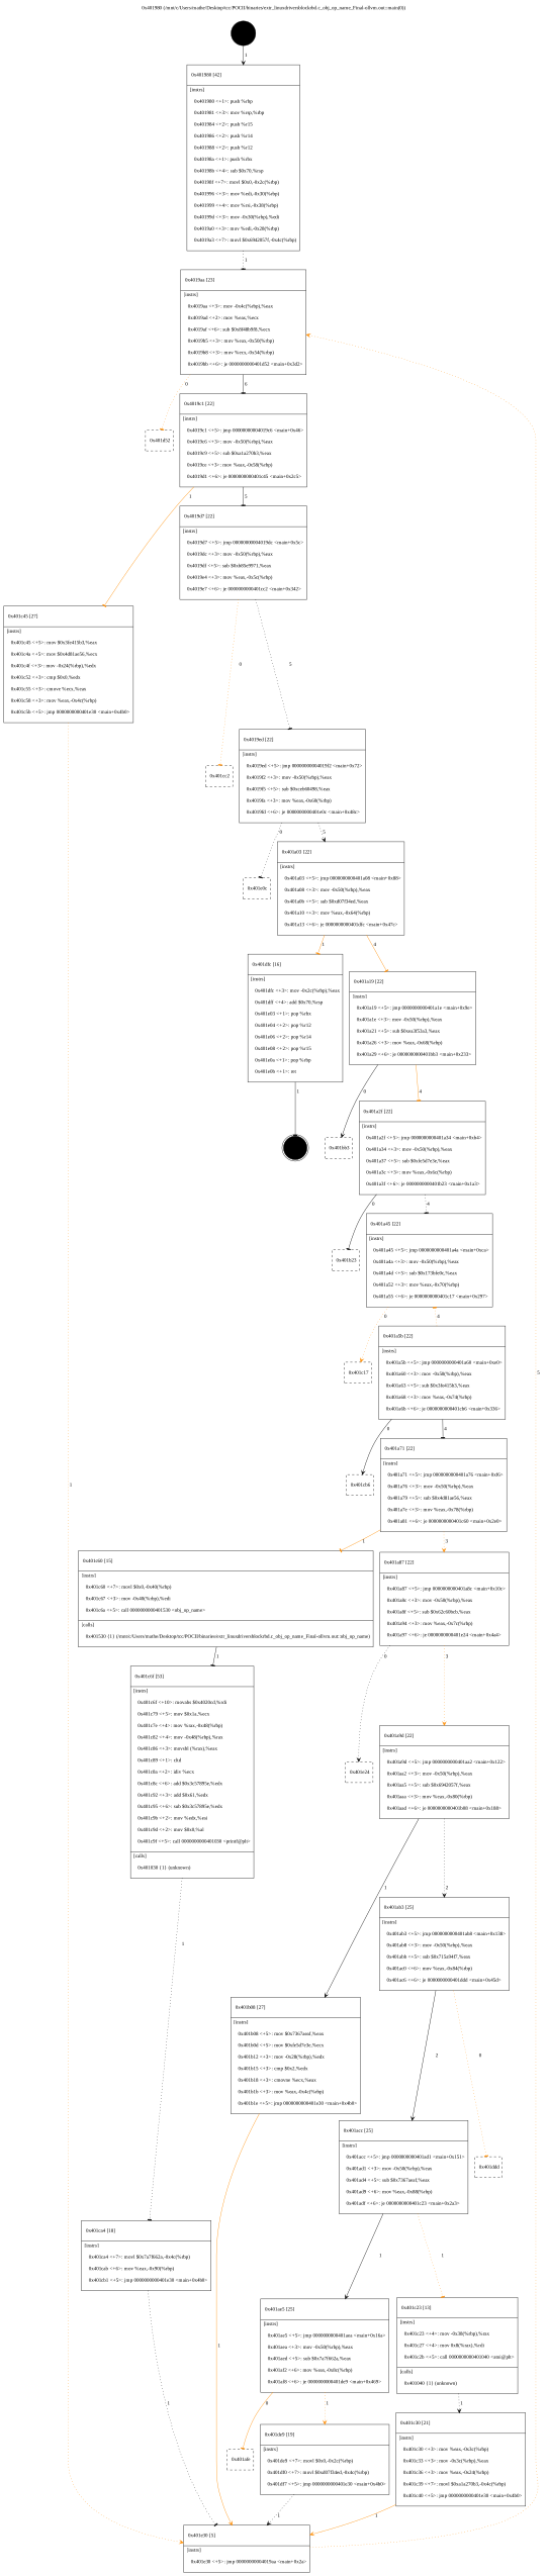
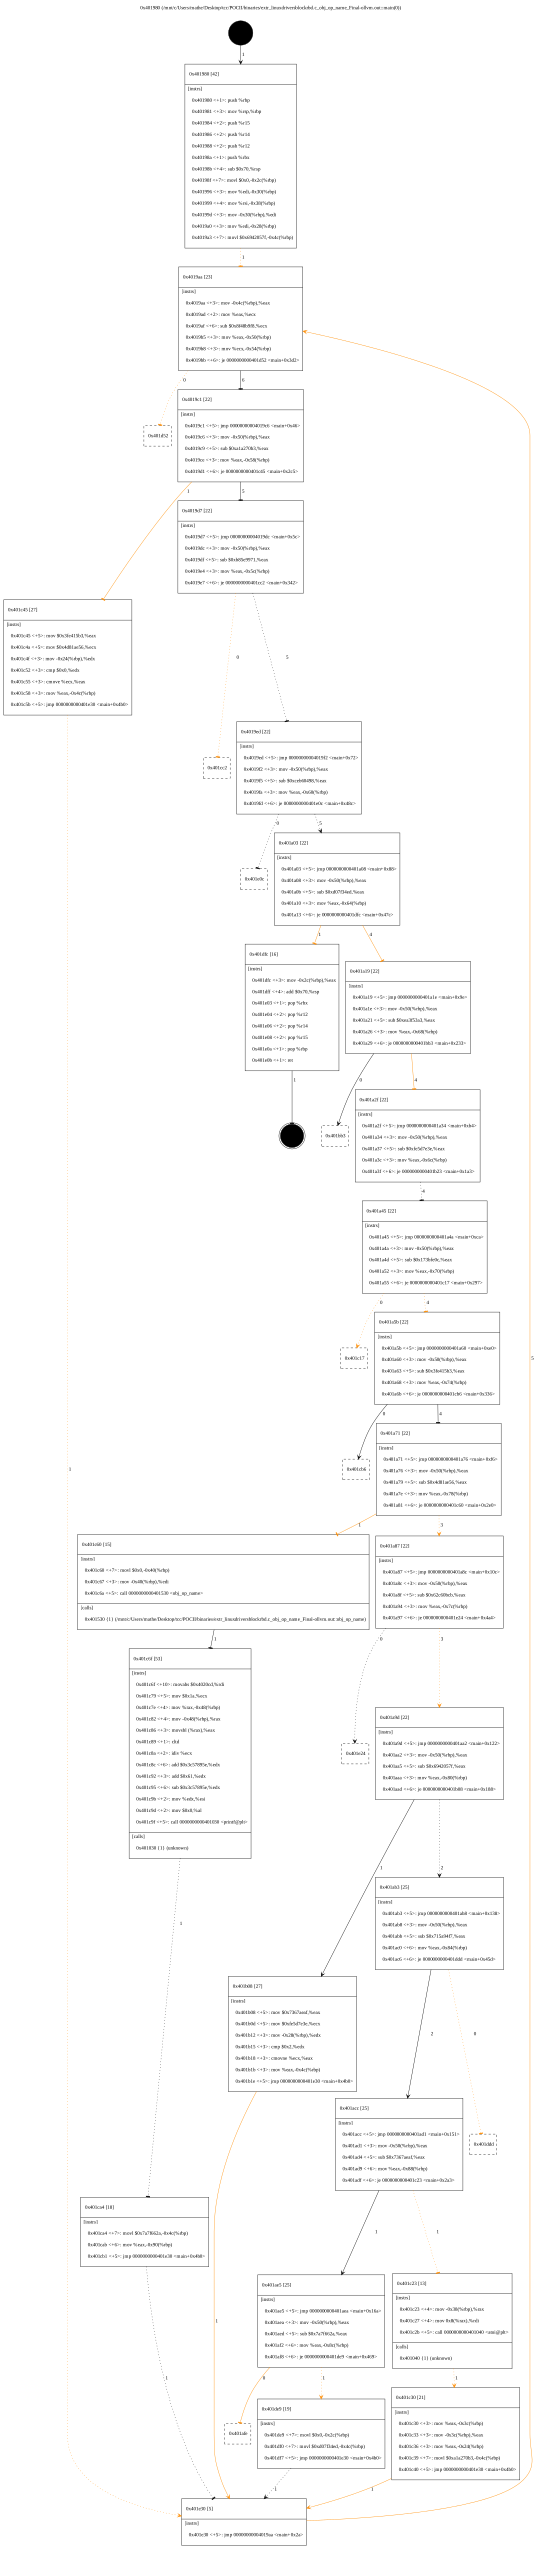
  digraph {
    fontname="Liberation Serif"
    label="0x401980 (/mnt/c/Users/mathe/Desktop/tcc/POCII/binaries/extr_linuxdriversblockrbd.c_obj_op_name_Final-ollvm.out::main(0))"
    labelloc=t
    node [fontname="Liberation Serif" shape=record]
    edge [arrowhead=tee color=black fontname="Liberation Serif" style=solid]
    Entry [fillcolor=black height=0.3 shape=circle style=filled width=0.3]
    n2 [label="{\n     0x401980 [42]\l\n     | [instrs]\l\n     &nbsp;&nbsp;0x401980 \<+1\>: push %rbp\l\n     &nbsp;&nbsp;0x401981 \<+3\>: mov %rsp,%rbp\l\n     &nbsp;&nbsp;0x401984 \<+2\>: push %r15\l\n     &nbsp;&nbsp;0x401986 \<+2\>: push %r14\l\n     &nbsp;&nbsp;0x401988 \<+2\>: push %r12\l\n     &nbsp;&nbsp;0x40198a \<+1\>: push %rbx\l\n     &nbsp;&nbsp;0x40198b \<+4\>: sub $0x70,%rsp\l\n     &nbsp;&nbsp;0x40198f \<+7\>: movl $0x0,-0x2c(%rbp)\l\n     &nbsp;&nbsp;0x401996 \<+3\>: mov %edi,-0x30(%rbp)\l\n     &nbsp;&nbsp;0x401999 \<+4\>: mov %rsi,-0x38(%rbp)\l\n     &nbsp;&nbsp;0x40199d \<+3\>: mov -0x30(%rbp),%edi\l\n     &nbsp;&nbsp;0x4019a0 \<+3\>: mov %edi,-0x28(%rbp)\l\n     &nbsp;&nbsp;0x4019a3 \<+7\>: movl $0x6942057f,-0x4c(%rbp)\l\n  }"]
    n3 [label="{\n     0x4019aa [23]\l\n     | [instrs]\l\n     &nbsp;&nbsp;0x4019aa \<+3\>: mov -0x4c(%rbp),%eax\l\n     &nbsp;&nbsp;0x4019ad \<+2\>: mov %eax,%ecx\l\n     &nbsp;&nbsp;0x4019af \<+6\>: sub $0x8f48b9f8,%ecx\l\n     &nbsp;&nbsp;0x4019b5 \<+3\>: mov %eax,-0x50(%rbp)\l\n     &nbsp;&nbsp;0x4019b8 \<+3\>: mov %ecx,-0x54(%rbp)\l\n     &nbsp;&nbsp;0x4019bb \<+6\>: je 0000000000401d52 \<main+0x3d2\>\l\n  }"]
    n4 [label="{\n     0x401d52\l\n  }" style=dashed]
    n5 [label="{\n     0x4019c1 [22]\l\n     | [instrs]\l\n     &nbsp;&nbsp;0x4019c1 \<+5\>: jmp 00000000004019c6 \<main+0x46\>\l\n     &nbsp;&nbsp;0x4019c6 \<+3\>: mov -0x50(%rbp),%eax\l\n     &nbsp;&nbsp;0x4019c9 \<+5\>: sub $0xa1a270b3,%eax\l\n     &nbsp;&nbsp;0x4019ce \<+3\>: mov %eax,-0x58(%rbp)\l\n     &nbsp;&nbsp;0x4019d1 \<+6\>: je 0000000000401c45 \<main+0x2c5\>\l\n  }"]
    n6 [label="{\n     0x401c45 [27]\l\n     | [instrs]\l\n     &nbsp;&nbsp;0x401c45 \<+5\>: mov $0x3fe415b3,%eax\l\n     &nbsp;&nbsp;0x401c4a \<+5\>: mov $0x4d81ae56,%ecx\l\n     &nbsp;&nbsp;0x401c4f \<+3\>: mov -0x24(%rbp),%edx\l\n     &nbsp;&nbsp;0x401c52 \<+3\>: cmp $0x0,%edx\l\n     &nbsp;&nbsp;0x401c55 \<+3\>: cmove %ecx,%eax\l\n     &nbsp;&nbsp;0x401c58 \<+3\>: mov %eax,-0x4c(%rbp)\l\n     &nbsp;&nbsp;0x401c5b \<+5\>: jmp 0000000000401e30 \<main+0x4b0\>\l\n  }"]
    n7 [label="{\n     0x4019d7 [22]\l\n     | [instrs]\l\n     &nbsp;&nbsp;0x4019d7 \<+5\>: jmp 00000000004019dc \<main+0x5c\>\l\n     &nbsp;&nbsp;0x4019dc \<+3\>: mov -0x50(%rbp),%eax\l\n     &nbsp;&nbsp;0x4019df \<+5\>: sub $0xb85e9971,%eax\l\n     &nbsp;&nbsp;0x4019e4 \<+3\>: mov %eax,-0x5c(%rbp)\l\n     &nbsp;&nbsp;0x4019e7 \<+6\>: je 0000000000401cc2 \<main+0x342\>\l\n  }"]
    n8 [label="{\n     0x401e30 [5]\l\n     | [instrs]\l\n     &nbsp;&nbsp;0x401e30 \<+5\>: jmp 00000000004019aa \<main+0x2a\>\l\n  }"]
    n9 [label="{\n     0x401cc2\l\n  }" style=dashed]
    n10 [label="{\n     0x4019ed [22]\l\n     | [instrs]\l\n     &nbsp;&nbsp;0x4019ed \<+5\>: jmp 00000000004019f2 \<main+0x72\>\l\n     &nbsp;&nbsp;0x4019f2 \<+3\>: mov -0x50(%rbp),%eax\l\n     &nbsp;&nbsp;0x4019f5 \<+5\>: sub $0xceb60498,%eax\l\n     &nbsp;&nbsp;0x4019fa \<+3\>: mov %eax,-0x60(%rbp)\l\n     &nbsp;&nbsp;0x4019fd \<+6\>: je 0000000000401e0c \<main+0x48c\>\l\n  }"]
    Exit [fillcolor=black height=0.3 peripheries=2 shape=circle style=filled width=0.3]
    n12 [label="{\n     0x401e0c\l\n  }" style=dashed]
    n13 [label="{\n     0x401a03 [22]\l\n     | [instrs]\l\n     &nbsp;&nbsp;0x401a03 \<+5\>: jmp 0000000000401a08 \<main+0x88\>\l\n     &nbsp;&nbsp;0x401a08 \<+3\>: mov -0x50(%rbp),%eax\l\n     &nbsp;&nbsp;0x401a0b \<+5\>: sub $0xd07f34ed,%eax\l\n     &nbsp;&nbsp;0x401a10 \<+3\>: mov %eax,-0x64(%rbp)\l\n     &nbsp;&nbsp;0x401a13 \<+6\>: je 0000000000401dfc \<main+0x47c\>\l\n  }"]
    n14 [label="{\n     0x401afe\l\n  }" style=dashed]
    n15 [label="{\n     0x401dfc [16]\l\n     | [instrs]\l\n     &nbsp;&nbsp;0x401dfc \<+3\>: mov -0x2c(%rbp),%eax\l\n     &nbsp;&nbsp;0x401dff \<+4\>: add $0x70,%rsp\l\n     &nbsp;&nbsp;0x401e03 \<+1\>: pop %rbx\l\n     &nbsp;&nbsp;0x401e04 \<+2\>: pop %r12\l\n     &nbsp;&nbsp;0x401e06 \<+2\>: pop %r14\l\n     &nbsp;&nbsp;0x401e08 \<+2\>: pop %r15\l\n     &nbsp;&nbsp;0x401e0a \<+1\>: pop %rbp\l\n     &nbsp;&nbsp;0x401e0b \<+1\>: ret\l\n  }"]
    n16 [label="{\n     0x401a19 [22]\l\n     | [instrs]\l\n     &nbsp;&nbsp;0x401a19 \<+5\>: jmp 0000000000401a1e \<main+0x9e\>\l\n     &nbsp;&nbsp;0x401a1e \<+3\>: mov -0x50(%rbp),%eax\l\n     &nbsp;&nbsp;0x401a21 \<+5\>: sub $0xea3f53a3,%eax\l\n     &nbsp;&nbsp;0x401a26 \<+3\>: mov %eax,-0x68(%rbp)\l\n     &nbsp;&nbsp;0x401a29 \<+6\>: je 0000000000401bb3 \<main+0x233\>\l\n  }"]
    n17 [label="{\n     0x401de9 [19]\l\n     | [instrs]\l\n     &nbsp;&nbsp;0x401de9 \<+7\>: movl $0x0,-0x2c(%rbp)\l\n     &nbsp;&nbsp;0x401df0 \<+7\>: movl $0xd07f34ed,-0x4c(%rbp)\l\n     &nbsp;&nbsp;0x401df7 \<+5\>: jmp 0000000000401e30 \<main+0x4b0\>\l\n  }"]
    n18 [label="{\n     0x401bb3\l\n  }" style=dashed]
    n19 [label="{\n     0x401a2f [22]\l\n     | [instrs]\l\n     &nbsp;&nbsp;0x401a2f \<+5\>: jmp 0000000000401a34 \<main+0xb4\>\l\n     &nbsp;&nbsp;0x401a34 \<+3\>: mov -0x50(%rbp),%eax\l\n     &nbsp;&nbsp;0x401a37 \<+5\>: sub $0xfe5d7e3e,%eax\l\n     &nbsp;&nbsp;0x401a3c \<+3\>: mov %eax,-0x6c(%rbp)\l\n     &nbsp;&nbsp;0x401a3f \<+6\>: je 0000000000401b23 \<main+0x1a3\>\l\n  }"]
    n20 [label="{\n     0x401ca4 [18]\l\n     | [instrs]\l\n     &nbsp;&nbsp;0x401ca4 \<+7\>: movl $0x7a7f662a,-0x4c(%rbp)\l\n     &nbsp;&nbsp;0x401cab \<+6\>: mov %eax,-0x90(%rbp)\l\n     &nbsp;&nbsp;0x401cb1 \<+5\>: jmp 0000000000401e30 \<main+0x4b0\>\l\n  }"]
-   n21 [label="{\n     0x401b23\l\n  }" style=dashed]
    n22 [label="{\n     0x401a45 [22]\l\n     | [instrs]\l\n     &nbsp;&nbsp;0x401a45 \<+5\>: jmp 0000000000401a4a \<main+0xca\>\l\n     &nbsp;&nbsp;0x401a4a \<+3\>: mov -0x50(%rbp),%eax\l\n     &nbsp;&nbsp;0x401a4d \<+5\>: sub $0x173bfe0c,%eax\l\n     &nbsp;&nbsp;0x401a52 \<+3\>: mov %eax,-0x70(%rbp)\l\n     &nbsp;&nbsp;0x401a55 \<+6\>: je 0000000000401c17 \<main+0x297\>\l\n  }"]
    n23 [label="{\n     0x401c6f [53]\l\n     | [instrs]\l\n     &nbsp;&nbsp;0x401c6f \<+10\>: movabs $0x4020cd,%rdi\l\n     &nbsp;&nbsp;0x401c79 \<+5\>: mov $0x1a,%ecx\l\n     &nbsp;&nbsp;0x401c7e \<+4\>: mov %rax,-0x48(%rbp)\l\n     &nbsp;&nbsp;0x401c82 \<+4\>: mov -0x48(%rbp),%rax\l\n     &nbsp;&nbsp;0x401c86 \<+3\>: movsbl (%rax),%eax\l\n     &nbsp;&nbsp;0x401c89 \<+1\>: cltd\l\n     &nbsp;&nbsp;0x401c8a \<+2\>: idiv %ecx\l\n     &nbsp;&nbsp;0x401c8c \<+6\>: add $0x3c57895e,%edx\l\n     &nbsp;&nbsp;0x401c92 \<+3\>: add $0x61,%edx\l\n     &nbsp;&nbsp;0x401c95 \<+6\>: sub $0x3c57895e,%edx\l\n     &nbsp;&nbsp;0x401c9b \<+2\>: mov %edx,%esi\l\n     &nbsp;&nbsp;0x401c9d \<+2\>: mov $0x0,%al\l\n     &nbsp;&nbsp;0x401c9f \<+5\>: call 0000000000401030 \<printf@plt\>\l\n     | [calls]\l\n     &nbsp;&nbsp;0x401030 \{1\} (unknown)\l\n  }"]
    n24 [label="{\n     0x401c17\l\n  }" style=dashed]
    n25 [label="{\n     0x401a5b [22]\l\n     | [instrs]\l\n     &nbsp;&nbsp;0x401a5b \<+5\>: jmp 0000000000401a60 \<main+0xe0\>\l\n     &nbsp;&nbsp;0x401a60 \<+3\>: mov -0x50(%rbp),%eax\l\n     &nbsp;&nbsp;0x401a63 \<+5\>: sub $0x3fe415b3,%eax\l\n     &nbsp;&nbsp;0x401a68 \<+3\>: mov %eax,-0x74(%rbp)\l\n     &nbsp;&nbsp;0x401a6b \<+6\>: je 0000000000401cb6 \<main+0x336\>\l\n  }"]
    n26 [label="{\n     0x401c30 [21]\l\n     | [instrs]\l\n     &nbsp;&nbsp;0x401c30 \<+3\>: mov %eax,-0x3c(%rbp)\l\n     &nbsp;&nbsp;0x401c33 \<+3\>: mov -0x3c(%rbp),%eax\l\n     &nbsp;&nbsp;0x401c36 \<+3\>: mov %eax,-0x24(%rbp)\l\n     &nbsp;&nbsp;0x401c39 \<+7\>: movl $0xa1a270b3,-0x4c(%rbp)\l\n     &nbsp;&nbsp;0x401c40 \<+5\>: jmp 0000000000401e30 \<main+0x4b0\>\l\n  }"]
    n27 [label="{\n     0x401cb6\l\n  }" style=dashed]
    n28 [label="{\n     0x401a71 [22]\l\n     | [instrs]\l\n     &nbsp;&nbsp;0x401a71 \<+5\>: jmp 0000000000401a76 \<main+0xf6\>\l\n     &nbsp;&nbsp;0x401a76 \<+3\>: mov -0x50(%rbp),%eax\l\n     &nbsp;&nbsp;0x401a79 \<+5\>: sub $0x4d81ae56,%eax\l\n     &nbsp;&nbsp;0x401a7e \<+3\>: mov %eax,-0x78(%rbp)\l\n     &nbsp;&nbsp;0x401a81 \<+6\>: je 0000000000401c60 \<main+0x2e0\>\l\n  }"]
    n29 [label="{\n     0x401ae5 [25]\l\n     | [instrs]\l\n     &nbsp;&nbsp;0x401ae5 \<+5\>: jmp 0000000000401aea \<main+0x16a\>\l\n     &nbsp;&nbsp;0x401aea \<+3\>: mov -0x50(%rbp),%eax\l\n     &nbsp;&nbsp;0x401aed \<+5\>: sub $0x7a7f662a,%eax\l\n     &nbsp;&nbsp;0x401af2 \<+6\>: mov %eax,-0x8c(%rbp)\l\n     &nbsp;&nbsp;0x401af8 \<+6\>: je 0000000000401de9 \<main+0x469\>\l\n  }"]
    n30 [label="{\n     0x401c60 [15]\l\n     | [instrs]\l\n     &nbsp;&nbsp;0x401c60 \<+7\>: movl $0x0,-0x40(%rbp)\l\n     &nbsp;&nbsp;0x401c67 \<+3\>: mov -0x40(%rbp),%edi\l\n     &nbsp;&nbsp;0x401c6a \<+5\>: call 0000000000401530 \<obj_op_name\>\l\n     | [calls]\l\n     &nbsp;&nbsp;0x401530 \{1\} (/mnt/c/Users/mathe/Desktop/tcc/POCII/binaries/extr_linuxdriversblockrbd.c_obj_op_name_Final-ollvm.out::obj_op_name)\l\n  }"]
    n31 [label="{\n     0x401a87 [22]\l\n     | [instrs]\l\n     &nbsp;&nbsp;0x401a87 \<+5\>: jmp 0000000000401a8c \<main+0x10c\>\l\n     &nbsp;&nbsp;0x401a8c \<+3\>: mov -0x50(%rbp),%eax\l\n     &nbsp;&nbsp;0x401a8f \<+5\>: sub $0x62c60bcb,%eax\l\n     &nbsp;&nbsp;0x401a94 \<+3\>: mov %eax,-0x7c(%rbp)\l\n     &nbsp;&nbsp;0x401a97 \<+6\>: je 0000000000401e24 \<main+0x4a4\>\l\n  }"]
    n32 [label="{\n     0x401c23 [13]\l\n     | [instrs]\l\n     &nbsp;&nbsp;0x401c23 \<+4\>: mov -0x38(%rbp),%rax\l\n     &nbsp;&nbsp;0x401c27 \<+4\>: mov 0x8(%rax),%rdi\l\n     &nbsp;&nbsp;0x401c2b \<+5\>: call 0000000000401040 \<atoi@plt\>\l\n     | [calls]\l\n     &nbsp;&nbsp;0x401040 \{1\} (unknown)\l\n  }"]
    n33 [label="{\n     0x401e24\l\n  }" style=dashed]
    n34 [label="{\n     0x401a9d [22]\l\n     | [instrs]\l\n     &nbsp;&nbsp;0x401a9d \<+5\>: jmp 0000000000401aa2 \<main+0x122\>\l\n     &nbsp;&nbsp;0x401aa2 \<+3\>: mov -0x50(%rbp),%eax\l\n     &nbsp;&nbsp;0x401aa5 \<+5\>: sub $0x6942057f,%eax\l\n     &nbsp;&nbsp;0x401aaa \<+3\>: mov %eax,-0x80(%rbp)\l\n     &nbsp;&nbsp;0x401aad \<+6\>: je 0000000000401b08 \<main+0x188\>\l\n  }"]
    n35 [label="{\n     0x401acc [25]\l\n     | [instrs]\l\n     &nbsp;&nbsp;0x401acc \<+5\>: jmp 0000000000401ad1 \<main+0x151\>\l\n     &nbsp;&nbsp;0x401ad1 \<+3\>: mov -0x50(%rbp),%eax\l\n     &nbsp;&nbsp;0x401ad4 \<+5\>: sub $0x7367aeaf,%eax\l\n     &nbsp;&nbsp;0x401ad9 \<+6\>: mov %eax,-0x88(%rbp)\l\n     &nbsp;&nbsp;0x401adf \<+6\>: je 0000000000401c23 \<main+0x2a3\>\l\n  }"]
    n36 [label="{\n     0x401b08 [27]\l\n     | [instrs]\l\n     &nbsp;&nbsp;0x401b08 \<+5\>: mov $0x7367aeaf,%eax\l\n     &nbsp;&nbsp;0x401b0d \<+5\>: mov $0xfe5d7e3e,%ecx\l\n     &nbsp;&nbsp;0x401b12 \<+3\>: mov -0x28(%rbp),%edx\l\n     &nbsp;&nbsp;0x401b15 \<+3\>: cmp $0x2,%edx\l\n     &nbsp;&nbsp;0x401b18 \<+3\>: cmovne %ecx,%eax\l\n     &nbsp;&nbsp;0x401b1b \<+3\>: mov %eax,-0x4c(%rbp)\l\n     &nbsp;&nbsp;0x401b1e \<+5\>: jmp 0000000000401e30 \<main+0x4b0\>\l\n  }"]
    n37 [label="{\n     0x401ab3 [25]\l\n     | [instrs]\l\n     &nbsp;&nbsp;0x401ab3 \<+5\>: jmp 0000000000401ab8 \<main+0x138\>\l\n     &nbsp;&nbsp;0x401ab8 \<+3\>: mov -0x50(%rbp),%eax\l\n     &nbsp;&nbsp;0x401abb \<+5\>: sub $0x715a94f7,%eax\l\n     &nbsp;&nbsp;0x401ac0 \<+6\>: mov %eax,-0x84(%rbp)\l\n     &nbsp;&nbsp;0x401ac6 \<+6\>: je 0000000000401ddd \<main+0x45d\>\l\n  }"]
    n38 [label="{\n     0x401ddd\l\n  }" style=dashed]
    Entry -> n2 [arrowhead=vee label=" 1"]
-   n2 -> n3 [label=" 1" style=dotted]
+   n2 -> n3 [color=darkorange label=" 1" style=dotted]
    n3 -> n4 [color=darkorange label=" 0" style=dotted]
    n3 -> n5 [label=" 6"]
    n5 -> n6 [color=darkorange label=" 1"]
    n5 -> n7 [label=" 5"]
    n6 -> n8 [arrowhead=vee color=darkorange label=" 1" style=dotted]
    n7 -> n9 [color=darkorange label=" 0" style=dotted]
    n7 -> n10 [label=" 5" style=dotted]
-   n8 -> n3 [arrowhead=vee color=darkorange label=" 5" style=dotted]
+   n8 -> n3 [arrowhead=vee color=darkorange label=" 5"]
    n10 -> n12 [label=" 0" style=dotted]
    n10 -> n13 [arrowhead=vee label=" 5" style=dotted]
    n13 -> n15 [color=darkorange label=" 1"]
    n13 -> n16 [color=darkorange label=" 4"]
    n15 -> Exit [label=" 1"]
    n16 -> n18 [arrowhead=vee label=" 0"]
    n16 -> n19 [color=darkorange label=" 4"]
    n17 -> n8 [arrowhead=vee label=" 1" style=dotted]
-   n19 -> n21 [label=" 0"]
    n19 -> n22 [label=" 4" style=dotted]
    n20 -> n8 [label=" 1" style=dotted]
    n22 -> n24 [arrowhead=vee color=darkorange label=" 0" style=dotted]
-   n25 -> n22 [color=darkorange label=" 4" style=dotted]
+   n22 -> n25 [color=darkorange label=" 4" style=dotted]
    n23 -> n20 [label=" 1" style=dotted]
    n25 -> n27 [arrowhead=vee label=" 0"]
    n25 -> n28 [label=" 4"]
    n26 -> n8 [arrowhead=vee color=darkorange label=" 1"]
    n28 -> n30 [color=darkorange label=" 1"]
    n28 -> n31 [arrowhead=vee color=darkorange label=" 3" style=dotted]
    n29 -> n14 [color=darkorange label=" 0"]
    n29 -> n17 [arrowhead=vee color=darkorange label=" 1" style=dotted]
    n30 -> n23 [label=" 1"]
    n31 -> n33 [arrowhead=vee label=" 0" style=dotted]
    n31 -> n34 [arrowhead=vee color=darkorange label=" 3" style=dotted]
-   n32 -> n26 [arrowhead=vee label=" 1" style=dotted]
+   n32 -> n26 [arrowhead=vee color=darkorange label=" 1" style=dotted]
    n34 -> n36 [arrowhead=vee label=" 1"]
    n34 -> n37 [arrowhead=vee label=" 2" style=dotted]
    n35 -> n29 [arrowhead=vee label=" 1"]
    n35 -> n32 [color=darkorange label=" 1" style=dotted]
    n36 -> n8 [arrowhead=vee color=darkorange label=" 1"]
    n37 -> n35 [arrowhead=vee label=" 2"]
    n37 -> n38 [color=darkorange label=" 0" style=dotted]
  }
